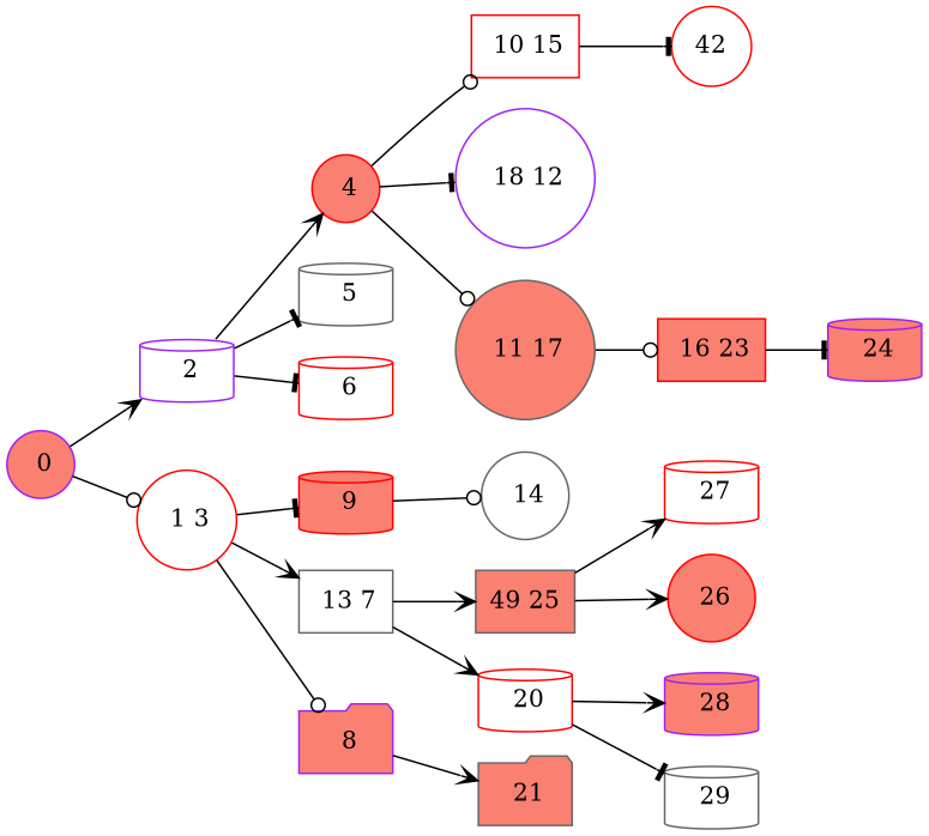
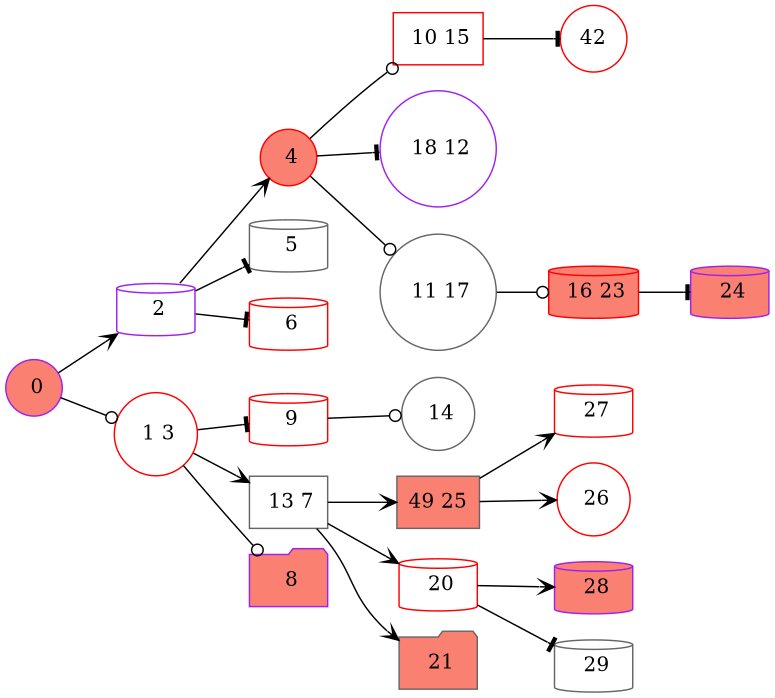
  digraph {
    rankdir=LR
    node [color=red fillcolor=white shape=cylinder style=filled]
    edge [arrowhead=vee]
    " 0" [color=purple fillcolor=salmon shape=circle]
    " 2" [color=purple]
    " 1 3" [shape=circle]
    " 4" [fillcolor=salmon shape=circle]
    " 5" [color=gray40]
    " 6"
-   " 9" [fillcolor=salmon]
+   " 9"
    " 13 7" [color=gray40 shape=box]
    " 8" [color=purple fillcolor=salmon shape=folder]
    " 10 15" [shape=box]
    " 18 12" [color=purple shape=circle]
-   " 11 17" [color=gray40 fillcolor=salmon shape=circle]
+   " 11 17" [color=gray40 shape=circle]
    " 14" [color=gray40 shape=circle]
    n14 [color=gray40 fillcolor=salmon label="49 25" shape=box]
    " 20"
    " 21" [color=gray40 fillcolor=salmon shape=folder]
    n17 [label=42 shape=circle]
-   " 16 23" [fillcolor=salmon shape=box]
+   " 16 23" [fillcolor=salmon]
    " 27"
-   " 26" [fillcolor=salmon shape=circle]
+   " 26" [shape=circle]
    " 28" [color=purple fillcolor=salmon]
    " 29" [color=gray40]
    " 24" [color=purple fillcolor=salmon]
    " 0" -> " 2"
    " 0" -> " 1 3" [arrowhead=odot]
    " 2" -> " 4"
    " 2" -> " 5" [arrowhead=tee]
    " 2" -> " 6" [arrowhead=tee]
    " 1 3" -> " 9" [arrowhead=tee]
    " 1 3" -> " 13 7"
    " 1 3" -> " 8" [arrowhead=odot]
    " 4" -> " 10 15" [arrowhead=odot]
    " 4" -> " 18 12" [arrowhead=tee]
    " 4" -> " 11 17" [arrowhead=odot]
    " 9" -> " 14" [arrowhead=odot]
    " 13 7" -> n14
    " 13 7" -> " 20"
-   " 8" -> " 21"
+   " 13 7" -> " 21"
    " 10 15" -> n17 [arrowhead=tee]
    " 11 17" -> " 16 23" [arrowhead=odot]
    n14 -> " 27"
    n14 -> " 26"
    " 20" -> " 28"
    " 20" -> " 29" [arrowhead=tee]
    " 16 23" -> " 24" [arrowhead=tee]
  }
